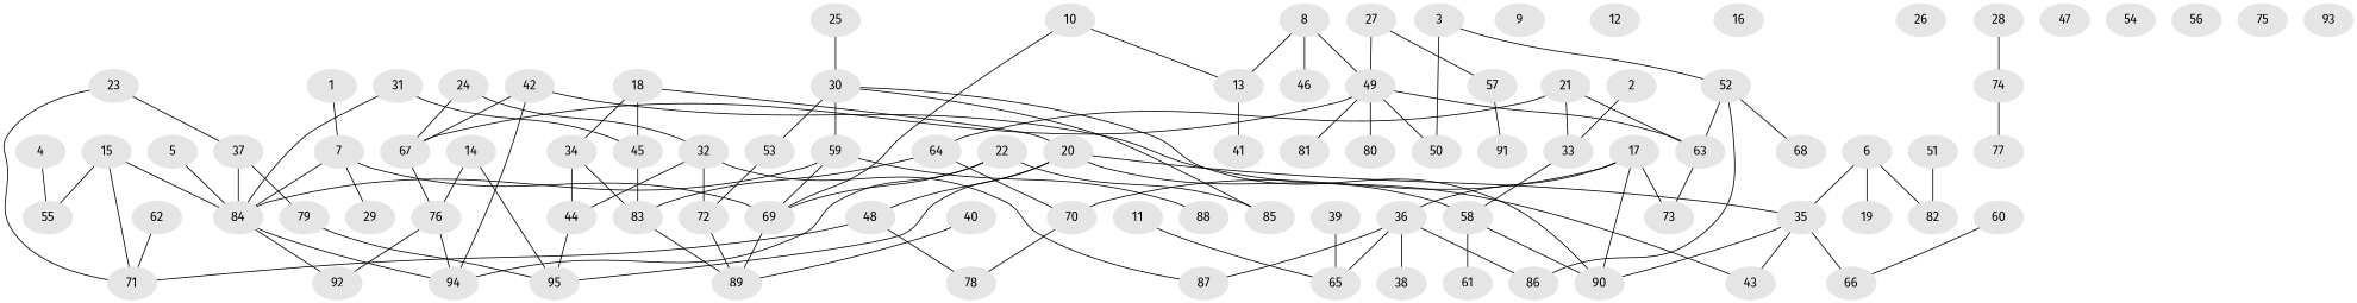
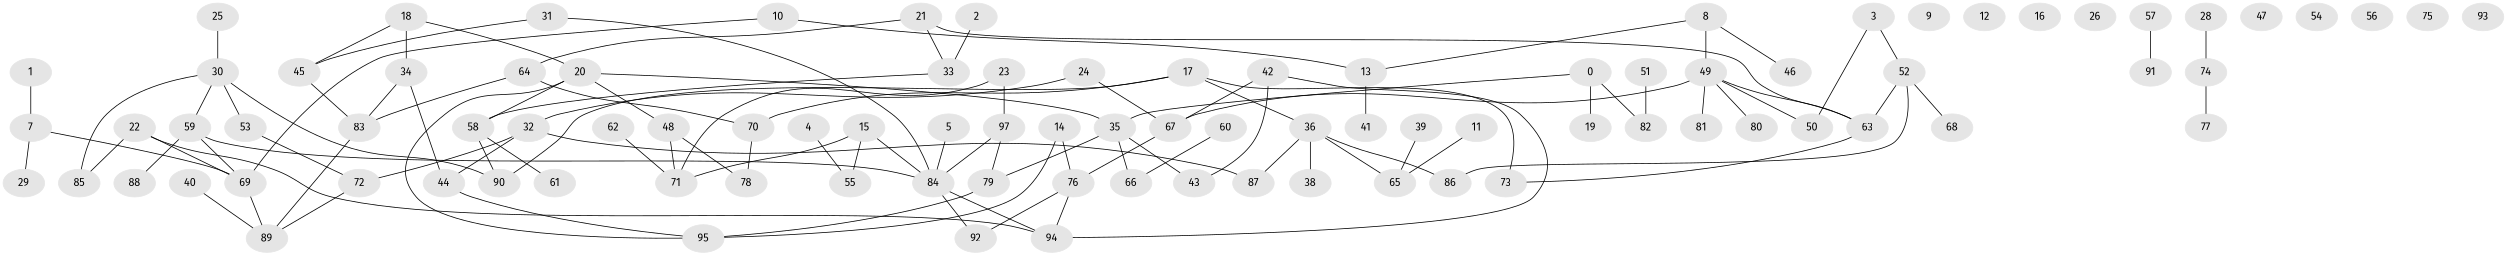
  graph {
    fontname="Fira Sans"
    node [color=gray90 fontname="Fira Sans" style=filled]
    edge [fontname="Fira Sans"]
    1
    7
    84
    29
    69
    2
    33
    58
    3
    50
    52
    63
    86
    68
    4
    55
    5
    94
    92
-   6
+   6 [label=0]
    19
    35
    82
    43
    66
    79
    89
    8
    13
    46
    49
    41
    67
    80
    81
    9
    10
    18
    20
    34
    45
    11
    65
    12
    14
    76
    95
    15
    71
    16
    17
    36
    70
    73
    90
    38
    87
    78
    48
    44
    83
    61
    21
    64
    22
    85
    23
-   37
+   37 [label=97]
    24
    32
    72
    25
    30
    53
    59
    26
-   27
    57
    91
    28
    74
    77
    88
    31
    39
    40
    42
    47
    51
    54
    56
    60
    62
    75
    93
    1 -- 7
-   7 -- 84
    7 -- 29
    7 -- 69
    84 -- 94
    84 -- 92
    69 -- 89
    2 -- 33
    33 -- 58
    58 -- 90
    58 -- 61
    3 -- 50
    3 -- 52
    52 -- 63
    52 -- 86
    52 -- 68
    63 -- 73
    4 -- 55
    5 -- 84
    6 -- 19
    6 -- 35
    6 -- 82
    35 -- 43
    35 -- 66
-   35 -- 90
+   35 -- 79
    79 -- 95
    8 -- 13
    8 -- 46
    8 -- 49
    13 -- 41
    49 -- 50
    49 -- 63
    49 -- 67
    49 -- 80
    49 -- 81
    67 -- 76
    10 -- 69
    10 -- 13
    18 -- 20
    18 -- 34
    18 -- 45
    20 -- 58
    20 -- 35
    20 -- 95
    20 -- 48
    34 -- 44
    34 -- 83
    45 -- 83
    11 -- 65
    14 -- 76
    14 -- 95
    76 -- 94
    76 -- 92
    15 -- 84
    15 -- 55
    15 -- 71
    17 -- 36
    17 -- 70
    17 -- 73
    17 -- 90
    36 -- 86
    36 -- 65
    36 -- 38
    36 -- 87
    70 -- 78
    48 -- 71
    48 -- 78
    44 -- 95
    83 -- 89
    21 -- 33
    21 -- 63
    21 -- 64
    64 -- 70
    64 -- 83
    22 -- 69
    22 -- 94
    22 -- 85
    23 -- 71
    23 -- 37
    37 -- 84
    37 -- 79
    24 -- 67
    24 -- 32
    32 -- 87
    32 -- 44
    32 -- 72
    72 -- 89
    25 -- 30
    30 -- 90
    30 -- 85
    30 -- 53
    30 -- 59
    53 -- 72
    59 -- 84
    59 -- 69
    59 -- 88
-   27 -- 49
-   27 -- 57
    57 -- 91
    28 -- 74
    74 -- 77
    31 -- 84
    31 -- 45
    39 -- 65
    40 -- 89
    42 -- 94
    42 -- 43
    42 -- 67
    51 -- 82
    60 -- 66
    62 -- 71
  }
